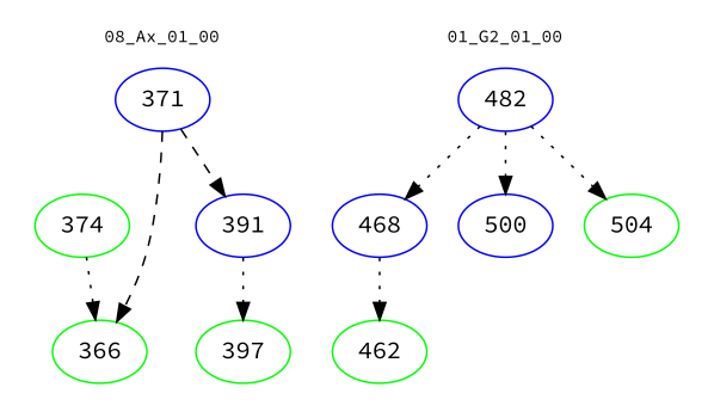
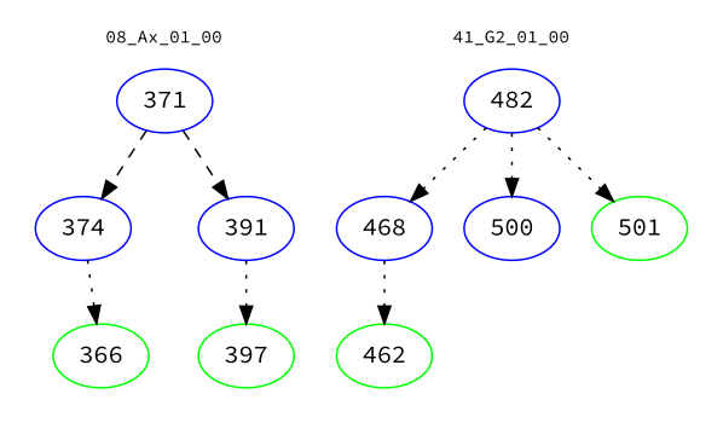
  digraph {
    fontname="Source Code Pro"
    node [color=blue fontname="Source Code Pro"]
    edge [color=black fontname="Source Code Pro" style=dotted]
    n1 [label=371]
-   n2 [color=green label=374]
+   n2 [label=374]
    n3 [label=391]
    n4 [color=green label=366]
    n5 [color=green label=397]
    n6 [label=482]
    n7 [label=468]
    n8 [label=500]
    n9 [color=green label=462]
-   n10 [color=green label=504]
+   n10 [color=green label=501]
    subgraph cluster_1 {
      color=white
      fontsize=10
      label="08_Ax_01_00"
      n1
      n2
      n3
      n4
      n5
    }
    subgraph cluster_2 {
      color=white
      fontsize=10
-     label="01_G2_01_00"
+     label="41_G2_01_00"
      n6
      n7
      n8
      n9
      n10
    }
-   n1 -> n4 [style=dashed]
+   n1 -> n2 [style=dashed]
    n1 -> n3 [style=dashed]
    n2 -> n4
    n3 -> n5
    n6 -> n7
    n6 -> n8
    n6 -> n10
    n7 -> n9
  }
